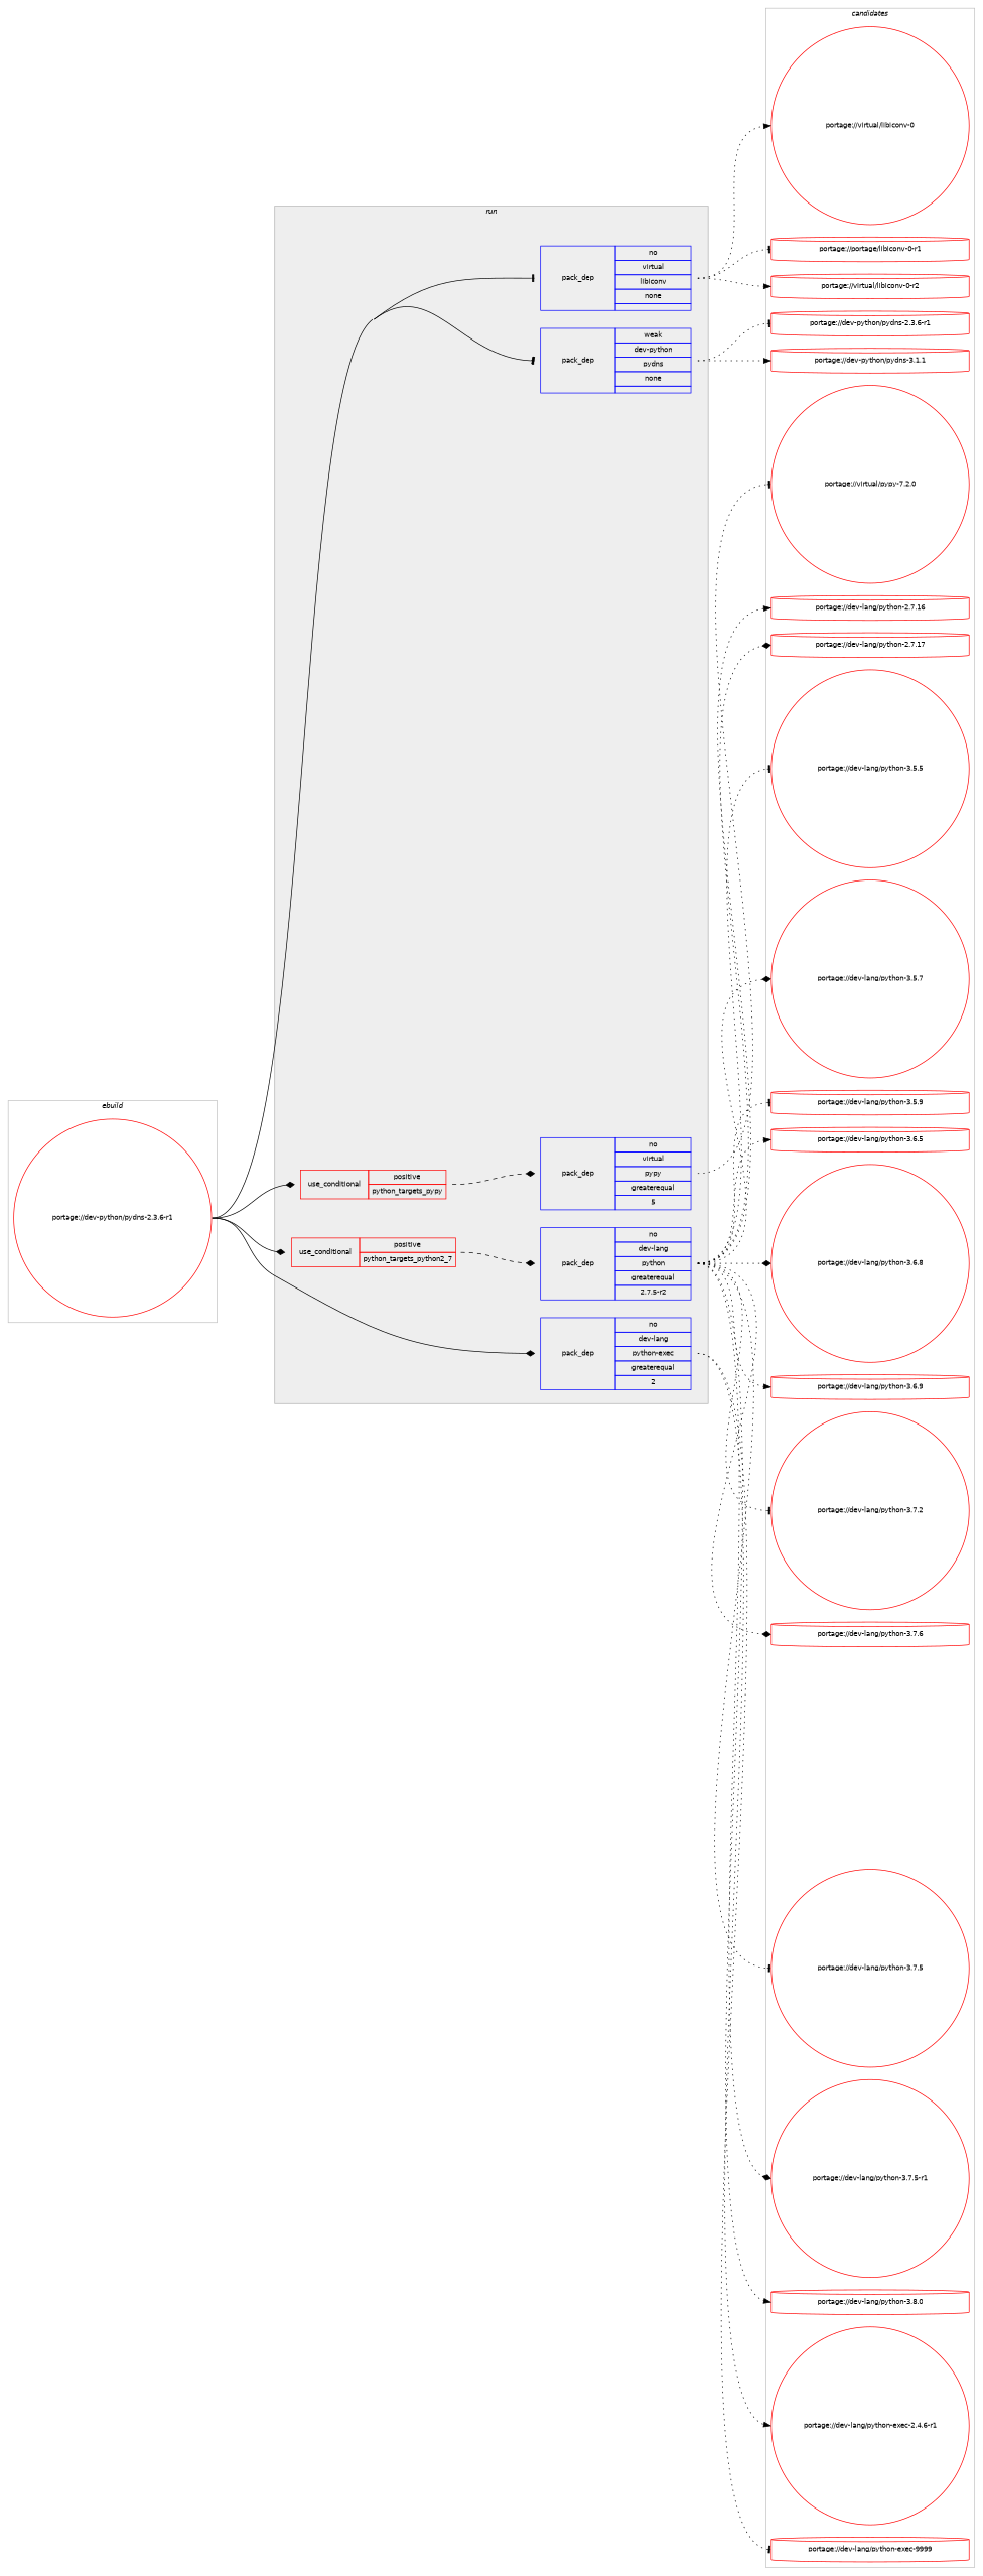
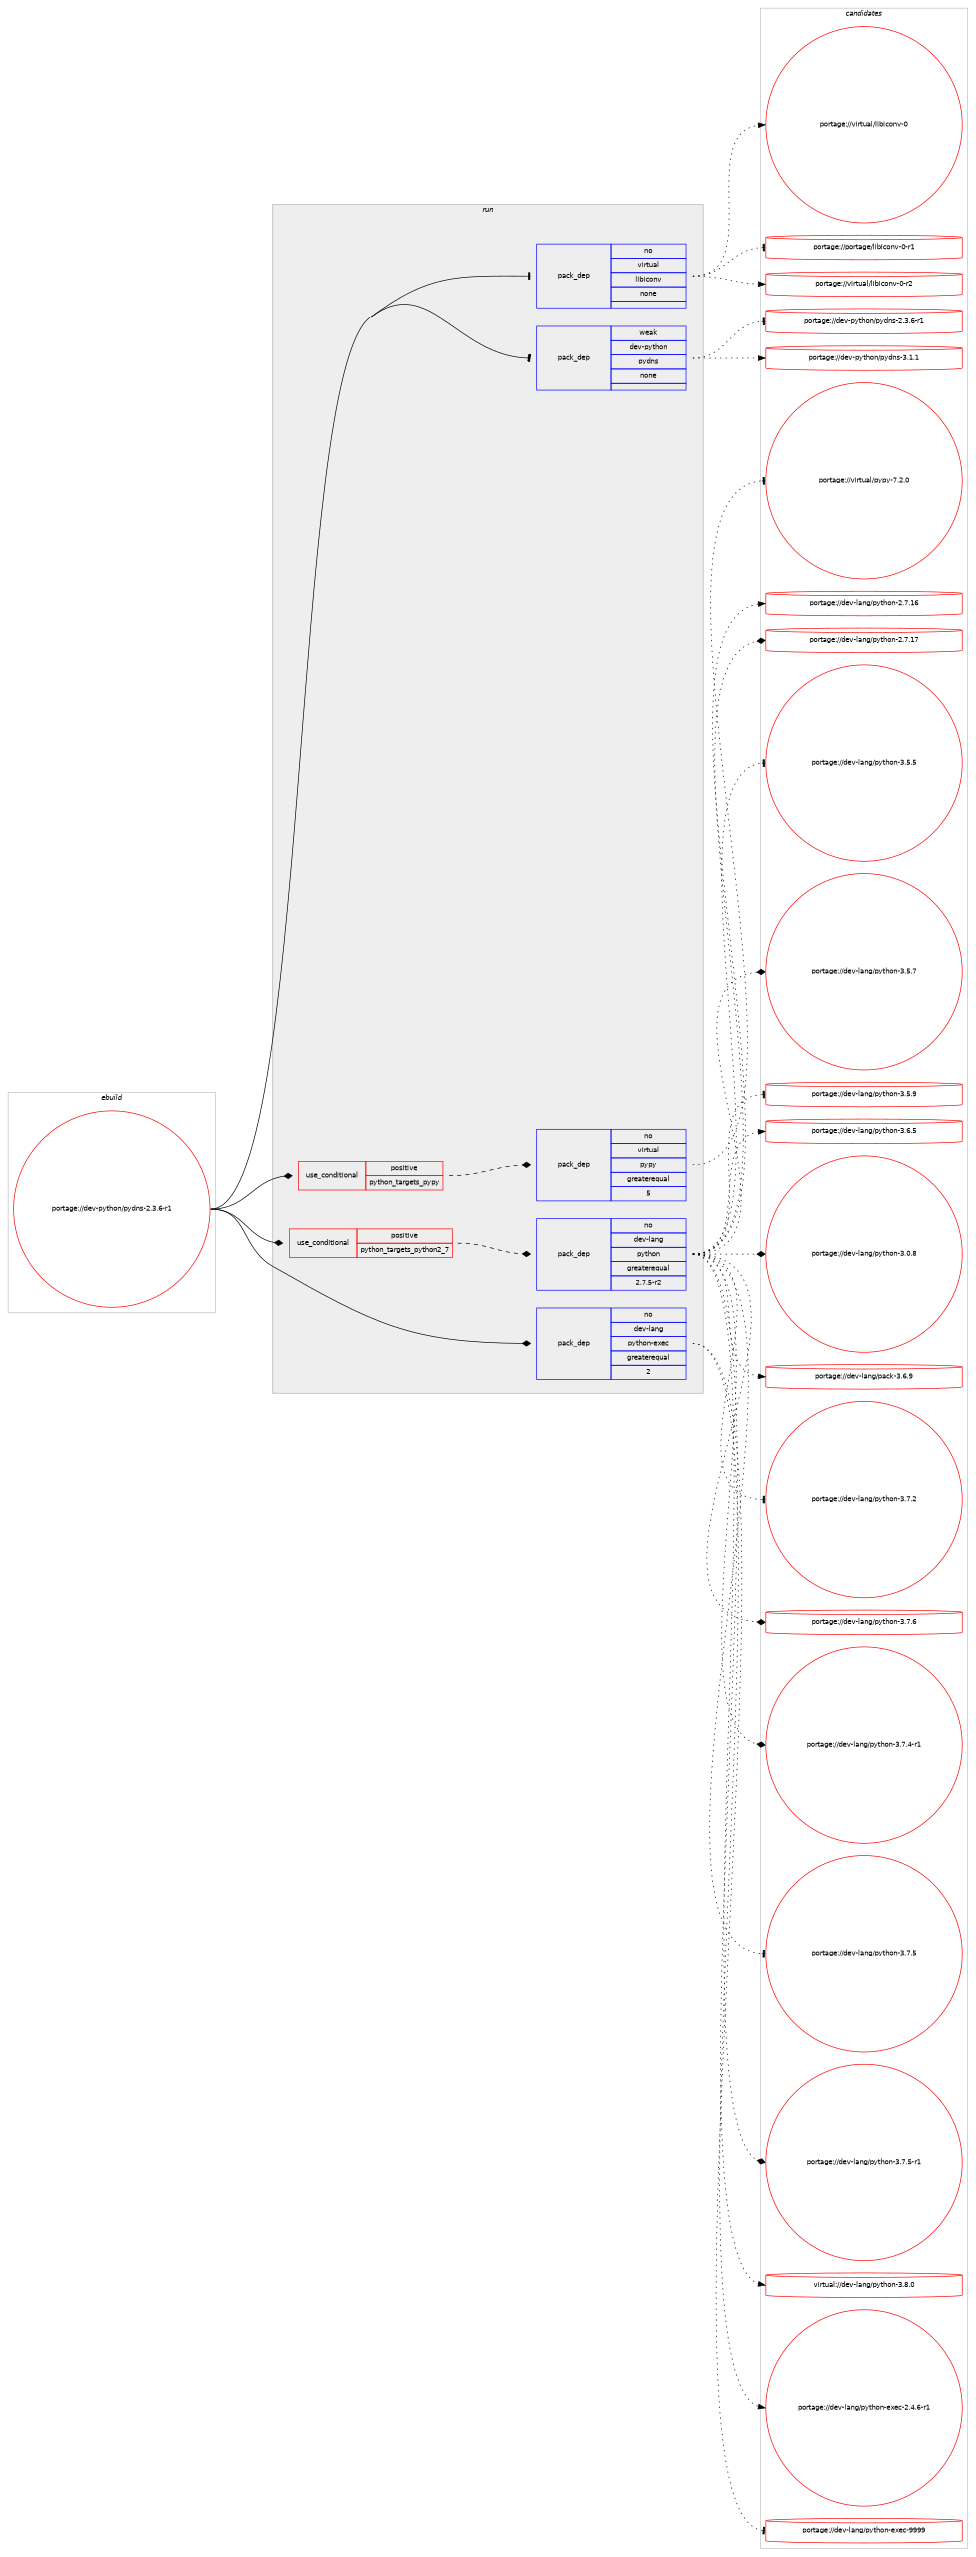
  digraph {
    compound=true
    concentrate=true
    fontname=Helvetica
    fontsize=10
    newrank=true
    rankdir=LR
    ranksep=1.5
    node [color=red fontname=Helvetica fontsize=10 shape=cylinder]
    edge [arrowhead=diamond headport=w style=dotted tailport=e weight=100]
    n1 [label="portage://dev-python/pydns-2.3.6-r1" shape=circle width=4]
    n2 [color=blue label=<<TABLE BORDER="0" CELLBORDER="1" CELLSPACING="0" CELLPADDING="4" WIDTH="220"><TR><TD ROWSPAN="6" CELLPADDING="30">pack_dep</TD></TR><TR><TD WIDTH="110">no</TD></TR><TR><TD>virtual</TD></TR><TR><TD>libiconv</TD></TR><TR><TD>none</TD></TR><TR><TD></TD></TR></TABLE>> shape=none]
    n3 [color=blue label=<<TABLE BORDER="0" CELLBORDER="1" CELLSPACING="0" CELLPADDING="4" WIDTH="220"><TR><TD ROWSPAN="6" CELLPADDING="30">pack_dep</TD></TR><TR><TD WIDTH="110">weak</TD></TR><TR><TD>dev-python</TD></TR><TR><TD>pydns</TD></TR><TR><TD>none</TD></TR><TR><TD></TD></TR></TABLE>> shape=none]
    n4 [color=blue label=<<TABLE BORDER="0" CELLBORDER="1" CELLSPACING="0" CELLPADDING="4" WIDTH="220"><TR><TD ROWSPAN="6" CELLPADDING="30">pack_dep</TD></TR><TR><TD WIDTH="110">no</TD></TR><TR><TD>virtual</TD></TR><TR><TD>pypy</TD></TR><TR><TD>greaterequal</TD></TR><TR><TD>5</TD></TR></TABLE>> shape=none]
    n5 [label=<<TABLE BORDER="0" CELLBORDER="1" CELLSPACING="0" CELLPADDING="4"><TR><TD ROWSPAN="3" CELLPADDING="10">use_conditional</TD></TR><TR><TD>positive</TD></TR><TR><TD>python_targets_pypy</TD></TR></TABLE>> shape=none]
    n6 [color=blue label=<<TABLE BORDER="0" CELLBORDER="1" CELLSPACING="0" CELLPADDING="4" WIDTH="220"><TR><TD ROWSPAN="6" CELLPADDING="30">pack_dep</TD></TR><TR><TD WIDTH="110">no</TD></TR><TR><TD>dev-lang</TD></TR><TR><TD>python</TD></TR><TR><TD>greaterequal</TD></TR><TR><TD>2.7.5-r2</TD></TR></TABLE>> shape=none]
    n7 [label=<<TABLE BORDER="0" CELLBORDER="1" CELLSPACING="0" CELLPADDING="4"><TR><TD ROWSPAN="3" CELLPADDING="10">use_conditional</TD></TR><TR><TD>positive</TD></TR><TR><TD>python_targets_python2_7</TD></TR></TABLE>> shape=none]
    n8 [color=blue label=<<TABLE BORDER="0" CELLBORDER="1" CELLSPACING="0" CELLPADDING="4" WIDTH="220"><TR><TD ROWSPAN="6" CELLPADDING="30">pack_dep</TD></TR><TR><TD WIDTH="110">no</TD></TR><TR><TD>dev-lang</TD></TR><TR><TD>python-exec</TD></TR><TR><TD>greaterequal</TD></TR><TR><TD>2</TD></TR></TABLE>> shape=none]
    n9 [label="portage://virtual/libiconv-0" shape=circle width=4]
    n10 [label="portage://portage/libiconv-0-r1" width=4]
    n11 [label="portage://virtual/libiconv-0-r2" width=4]
    n12 [label="portage://dev-python/pydns-2.3.6-r1" width=4]
    n13 [label="portage://dev-python/pydns-3.1.1" width=4]
    n14 [label="portage://virtual/pypy-7.2.0" shape=circle width=4]
    n15 [label="portage://dev-lang/python-2.7.16" width=4]
    n16 [label="portage://dev-lang/python-2.7.17" width=4]
    n17 [label="portage://dev-lang/python-3.5.5" shape=circle width=4]
    n18 [label="portage://dev-lang/python-3.5.7" shape=circle width=4]
    n19 [label="portage://dev-lang/python-3.5.9" width=4]
    n20 [label="portage://dev-lang/python-3.6.5" width=4]
-   n21 [label="portage://dev-lang/python-3.6.8" shape=circle width=4]
-   n22 [label="portage://dev-lang/python-3.6.9" width=4]
+   n21 [label="portage://dev-lang/python-3.0.8" shape=circle width=4]
+   n22 [label="portage://dev-lang/pack-3.6.9" width=4]
    n23 [label="portage://dev-lang/python-3.7.2" shape=circle width=4]
    n24 [label="portage://dev-lang/python-3.7.6" width=4]
+   n25 [label="portage://dev-lang/python-3.7.4-r1" shape=circle width=4]
    n26 [label="portage://dev-lang/python-3.7.5" shape=circle width=4]
    n27 [label="portage://dev-lang/python-3.7.5-r1" shape=circle width=4]
-   n28 [label="portage://dev-lang/python-3.8.0" width=4]
+   n28 [label="virtual://dev-lang/python-3.8.0" width=4]
    n29 [label="portage://dev-lang/python-exec-2.4.6-r1" shape=circle width=4]
    n30 [label="portage://dev-lang/python-exec-9999" width=4]
    subgraph cluster_1 {
      color=gray
      label=<<i>ebuild</i>>
      rank=same
      n1
    }
    subgraph cluster_2 {
      color=gray
      label=<<i>dependencies</i>>
      subgraph cluster_3 {
        color=gray
        fillcolor="#eeeeee"
        label=<<i>compile</i>>
        style=filled
        subgraph sub_4 {
          color=gray
          fillcolor="#eeeeee"
          label=<<i>compile</i>>
          style=filled
          n2
        }
        subgraph sub_5 {
          color=gray
          fillcolor="#eeeeee"
          label=<<i>compile</i>>
          style=filled
          n3
        }
      }
      subgraph cluster_6 {
        color=gray
        fillcolor="#eeeeee"
        label=<<i>compile and run</i>>
        style=filled
        subgraph sub_7 {
          color=gray
          fillcolor="#eeeeee"
          label=<<i>compile and run</i>>
          style=filled
          n5
          subgraph sub_8 {
            color=gray
            fillcolor="#eeeeee"
            label=<<i>compile and run</i>>
            style=filled
            n4
          }
        }
        subgraph sub_9 {
          color=gray
          fillcolor="#eeeeee"
          label=<<i>compile and run</i>>
          style=filled
          n7
          subgraph sub_10 {
            color=gray
            fillcolor="#eeeeee"
            label=<<i>compile and run</i>>
            style=filled
            n6
          }
        }
        subgraph sub_11 {
          color=gray
          fillcolor="#eeeeee"
          label=<<i>compile and run</i>>
          style=filled
          n8
        }
      }
      subgraph cluster_12 {
        color=gray
        fillcolor="#eeeeee"
        label=<<i>run</i>>
        style=filled
      }
    }
    subgraph cluster_13 {
      color=gray
      label=<<i>candidates</i>>
      rank=same
      subgraph sub_14 {
        color=black
        label=<<i>candidates</i>>
        nodesep=1
        rank=same
        n9
        n10
        n11
      }
      subgraph sub_15 {
        color=black
        label=<<i>candidates</i>>
        nodesep=1
        rank=same
        n12
        n13
      }
      subgraph sub_16 {
        color=black
        label=<<i>candidates</i>>
        nodesep=1
        rank=same
        n14
      }
      subgraph sub_17 {
        color=black
        label=<<i>candidates</i>>
        nodesep=1
        rank=same
        n15
        n16
        n17
        n18
        n19
        n20
        n21
        n22
        n23
        n24
+       n25
        n26
        n27
        n28
      }
      subgraph sub_18 {
        color=black
        label=<<i>candidates</i>>
        nodesep=1
        rank=same
        n29
        n30
      }
    }
    n1 -> n2 [arrowhead=tee style=solid weight=20]
    n1 -> n3 [arrowhead=tee style=solid weight=20]
    n1 -> n5 [style=solid weight=20]
    n1 -> n7 [style=solid weight=20]
    n1 -> n8 [style=solid weight=20]
    n2 -> n9 [arrowhead=normal]
    n2 -> n10 [arrowhead=tee]
    n2 -> n11 [arrowhead=normal]
    n3 -> n12 [arrowhead=tee]
    n3 -> n13 [arrowhead=normal]
    n4 -> n14 [arrowhead=tee]
    n5 -> n4 [style=dashed weight=20]
    n6 -> n15 [arrowhead=normal]
    n6 -> n16
    n6 -> n17 [arrowhead=tee]
    n6 -> n18
    n6 -> n19 [arrowhead=tee]
    n6 -> n20 [arrowhead=normal]
    n6 -> n21
    n6 -> n22 [arrowhead=normal]
    n6 -> n23 [arrowhead=tee]
    n6 -> n24
+   n6 -> n25
    n6 -> n26 [arrowhead=tee]
    n6 -> n27
    n6 -> n28 [arrowhead=normal]
    n7 -> n6 [style=dashed weight=20]
    n8 -> n29 [arrowhead=normal]
    n8 -> n30 [arrowhead=tee]
  }
